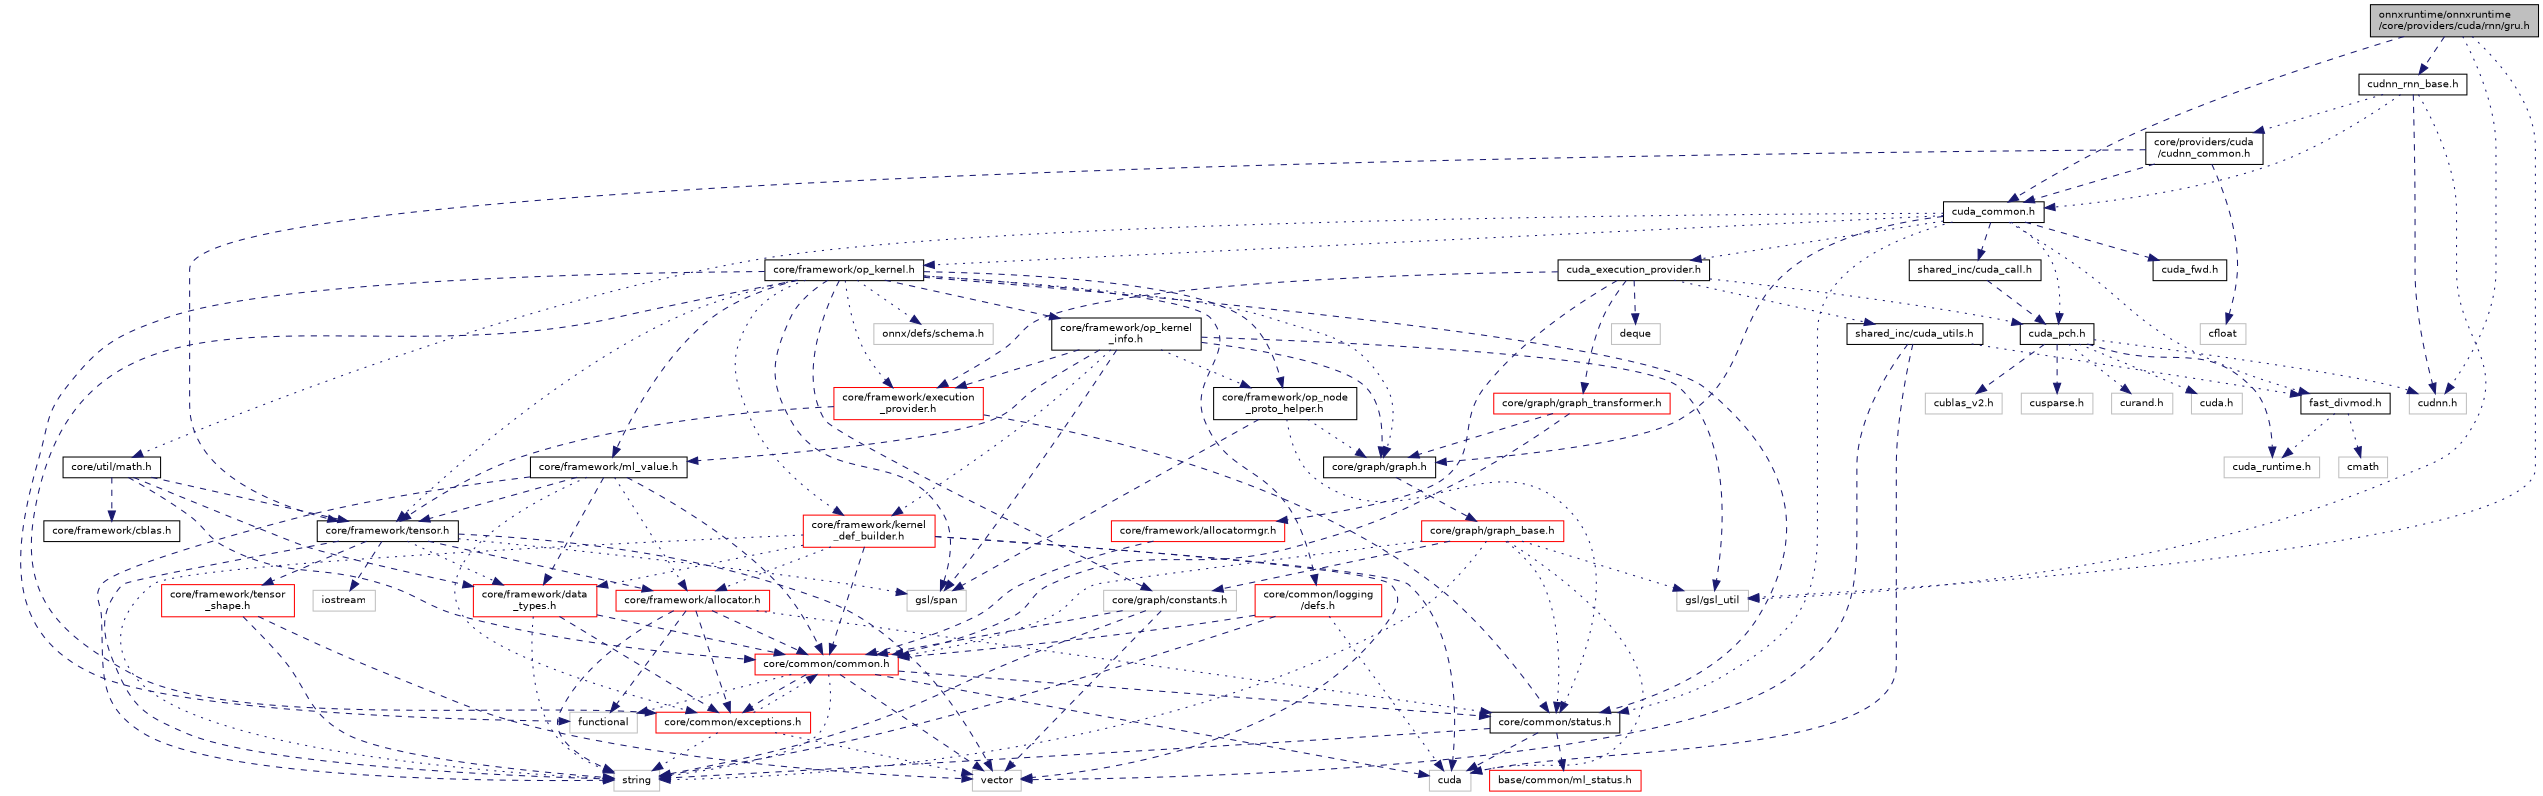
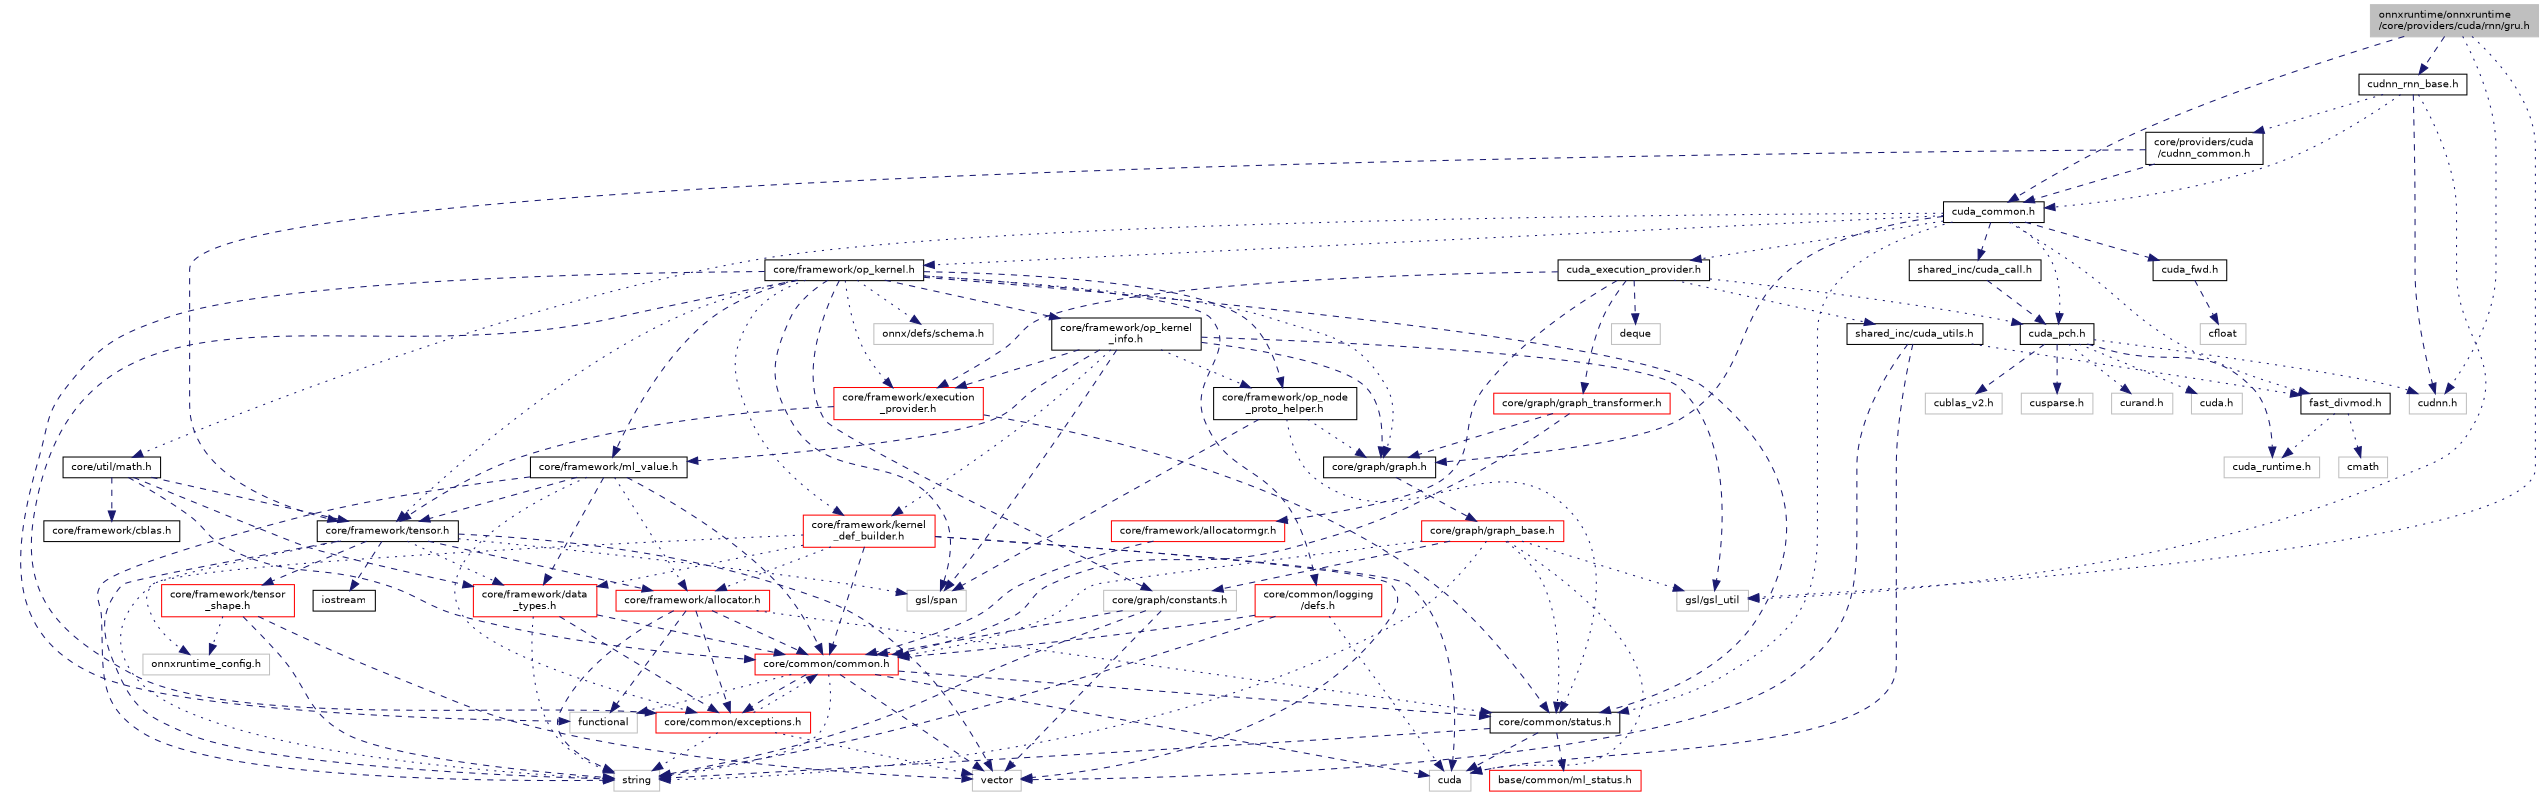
  digraph {
    node [color=black fillcolor=white fontname=Helvetica fontsize=10 shape=record style=filled]
    edge [color=midnightblue fontname=Helvetica fontsize=10 labelfontname=Helvetica labelfontsize=10 style=dashed]
-   n1 [fillcolor=grey75 fontcolor=black height=0.2 label="onnxruntime/onnxruntime\l/core/providers/cuda/rnn/gru.h" width=0.4]
+   n1 [color=grey75 fillcolor=grey75 fontcolor=black height=0.2 label="onnxruntime/onnxruntime\l/core/providers/cuda/rnn/gru.h" width=0.4]
    n2 [height=0.2 label="cudnn_rnn_base.h" width=0.4]
    n3 [color=grey75 height=0.2 label="gsl/gsl_util" width=0.4]
    n4 [height=0.2 label="cuda_common.h" width=0.4]
    n5 [color=grey75 height=0.2 label="cudnn.h" width=0.4]
    n6 [height=0.2 label="core/providers/cuda\l/cudnn_common.h" width=0.4]
    n7 [height=0.2 label="cuda_pch.h" width=0.4]
    n8 [height=0.2 label="core/common/status.h" width=0.4]
    n9 [height=0.2 label="core/framework/op_kernel.h" width=0.4]
    n10 [height=0.2 label="core/graph/graph.h" width=0.4]
    n11 [height=0.2 label="shared_inc/cuda_call.h" width=0.4]
    n12 [height=0.2 label="cuda_execution_provider.h" width=0.4]
    n13 [height=0.2 label="fast_divmod.h" width=0.4]
    n14 [height=0.2 label="core/util/math.h" width=0.4]
    n15 [height=0.2 label="cuda_fwd.h" width=0.4]
    n16 [height=0.2 label="core/framework/tensor.h" width=0.4]
    n17 [color=grey75 height=0.2 label=cfloat width=0.4]
    n18 [color=grey75 height=0.2 label=string width=0.4]
    n19 [color=grey75 height=0.2 label="gsl/span" width=0.4]
    n20 [color=grey75 height=0.2 label=vector width=0.4]
-   n21 [color=grey75 height=0.2 label=iostream width=0.4]
+   n21 [height=0.2 label=iostream width=0.4]
    n22 [color=red height=0.2 label="core/framework/allocator.h" width=0.4]
    n23 [color=red height=0.2 label="core/framework/data\l_types.h" width=0.4]
    n24 [color=red height=0.2 label="core/framework/tensor\l_shape.h" width=0.4]
+   n25 [color=grey75 height=0.2 label="onnxruntime_config.h" width=0.4]
    n26 [color=grey75 height=0.2 label="cuda.h" width=0.4]
    n27 [color=grey75 height=0.2 label="cuda_runtime.h" width=0.4]
    n28 [color=grey75 height=0.2 label="cublas_v2.h" width=0.4]
    n29 [color=grey75 height=0.2 label="cusparse.h" width=0.4]
    n30 [color=grey75 height=0.2 label="curand.h" width=0.4]
    n31 [color=grey75 height=0.2 label=cuda width=0.4]
    n32 [color=red height=0.2 label="base/common/ml_status.h" width=0.4]
    n33 [color=grey75 height=0.2 label=functional width=0.4]
    n34 [color=red height=0.2 label="core/common/exceptions.h" width=0.4]
    n35 [color=red height=0.2 label="core/common/logging\l/defs.h" width=0.4]
    n36 [color=red height=0.2 label="core/framework/execution\l_provider.h" width=0.4]
    n37 [color=red height=0.2 label="core/framework/kernel\l_def_builder.h" width=0.4]
    n38 [height=0.2 label="core/framework/ml_value.h" width=0.4]
    n39 [height=0.2 label="core/framework/op_kernel\l_info.h" width=0.4]
    n40 [height=0.2 label="core/framework/op_node\l_proto_helper.h" width=0.4]
    n41 [color=grey75 height=0.2 label="core/graph/constants.h" width=0.4]
    n42 [color=grey75 height=0.2 label="onnx/defs/schema.h" width=0.4]
    n43 [color=red height=0.2 label="core/graph/graph_base.h" width=0.4]
    n44 [color=red height=0.2 label="core/graph/graph_transformer.h" width=0.4]
    n45 [color=red height=0.2 label="core/framework/allocatormgr.h" width=0.4]
    n46 [height=0.2 label="shared_inc/cuda_utils.h" width=0.4]
    n47 [color=grey75 height=0.2 label=deque width=0.4]
    n48 [color=grey75 height=0.2 label=cmath width=0.4]
    n49 [color=red height=0.2 label="core/common/common.h" width=0.4]
    n50 [height=0.2 label="core/framework/cblas.h" width=0.4]
    n1 -> n2
    n1 -> n3 [style=dotted]
    n1 -> n4
    n1 -> n5 [style=dotted]
    n2 -> n3 [style=dotted]
    n2 -> n4 [style=dotted]
    n2 -> n5
    n2 -> n6 [style=dotted]
    n4 -> n7 [style=dotted]
    n4 -> n8 [style=dotted]
    n4 -> n9 [style=dotted]
    n4 -> n10
    n4 -> n11
    n4 -> n12 [style=dotted]
    n4 -> n13 [style=dotted]
    n4 -> n14 [style=dotted]
    n4 -> n15
    n6 -> n4
    n6 -> n16
-   n6 -> n17
+   n15 -> n17
    n7 -> n5 [style=dotted]
    n7 -> n26 [style=dotted]
    n7 -> n27
    n7 -> n28
    n7 -> n29
    n7 -> n30 [style=dotted]
    n8 -> n18
    n8 -> n31
    n8 -> n32
    n9 -> n8
    n9 -> n10 [style=dotted]
    n9 -> n16 [style=dotted]
    n9 -> n19
    n9 -> n33
    n9 -> n34
    n9 -> n35
    n9 -> n36 [style=dotted]
    n9 -> n37 [style=dotted]
    n9 -> n38
    n9 -> n39
    n9 -> n40
    n9 -> n41
    n9 -> n42 [style=dotted]
    n10 -> n43
    n11 -> n7
    n12 -> n7 [style=dotted]
    n12 -> n36
    n12 -> n44
    n12 -> n45
    n12 -> n46 [style=dotted]
    n12 -> n47
    n13 -> n27 [style=dotted]
    n13 -> n48 [style=dotted]
    n14 -> n16
    n14 -> n23
    n14 -> n49
    n14 -> n50
    n16 -> n18
    n16 -> n19 [style=dotted]
    n16 -> n20
    n16 -> n21
    n16 -> n22
    n16 -> n23 [style=dotted]
    n16 -> n24
+   n16 -> n25 [style=dotted]
    n22 -> n8 [style=dotted]
    n22 -> n18
    n22 -> n33
    n22 -> n34
    n22 -> n49
    n23 -> n18 [style=dotted]
    n23 -> n34
    n23 -> n49
    n24 -> n18
    n24 -> n20
+   n24 -> n25 [style=dotted]
    n34 -> n18 [style=dotted]
    n34 -> n20 [style=dotted]
    n34 -> n49 [style=dotted]
    n35 -> n18
    n35 -> n31 [style=dotted]
    n35 -> n49
    n36 -> n8
    n36 -> n16
    n37 -> n18 [style=dotted]
    n37 -> n20
    n37 -> n22 [style=dotted]
    n37 -> n23 [style=dotted]
    n37 -> n31
    n37 -> n49
    n38 -> n16
    n38 -> n18
    n38 -> n22 [style=dotted]
    n38 -> n23
    n38 -> n34 [style=dotted]
    n38 -> n49
    n39 -> n3
    n39 -> n10
    n39 -> n19
    n39 -> n36
    n39 -> n37 [style=dotted]
    n39 -> n38
    n39 -> n40 [style=dotted]
    n40 -> n8 [style=dotted]
    n40 -> n10 [style=dotted]
    n40 -> n19
    n41 -> n18
    n41 -> n20
    n41 -> n49
    n43 -> n3 [style=dotted]
    n43 -> n8 [style=dotted]
    n43 -> n18 [style=dotted]
    n43 -> n31 [style=dotted]
    n43 -> n41
    n43 -> n49 [style=dotted]
    n44 -> n10
    n44 -> n49
    n45 -> n49
    n46 -> n13 [style=dotted]
    n46 -> n20
    n46 -> n31
    n49 -> n8
    n49 -> n18 [style=dotted]
    n49 -> n20
    n49 -> n31
    n49 -> n33 [style=dotted]
    n49 -> n34
  }
